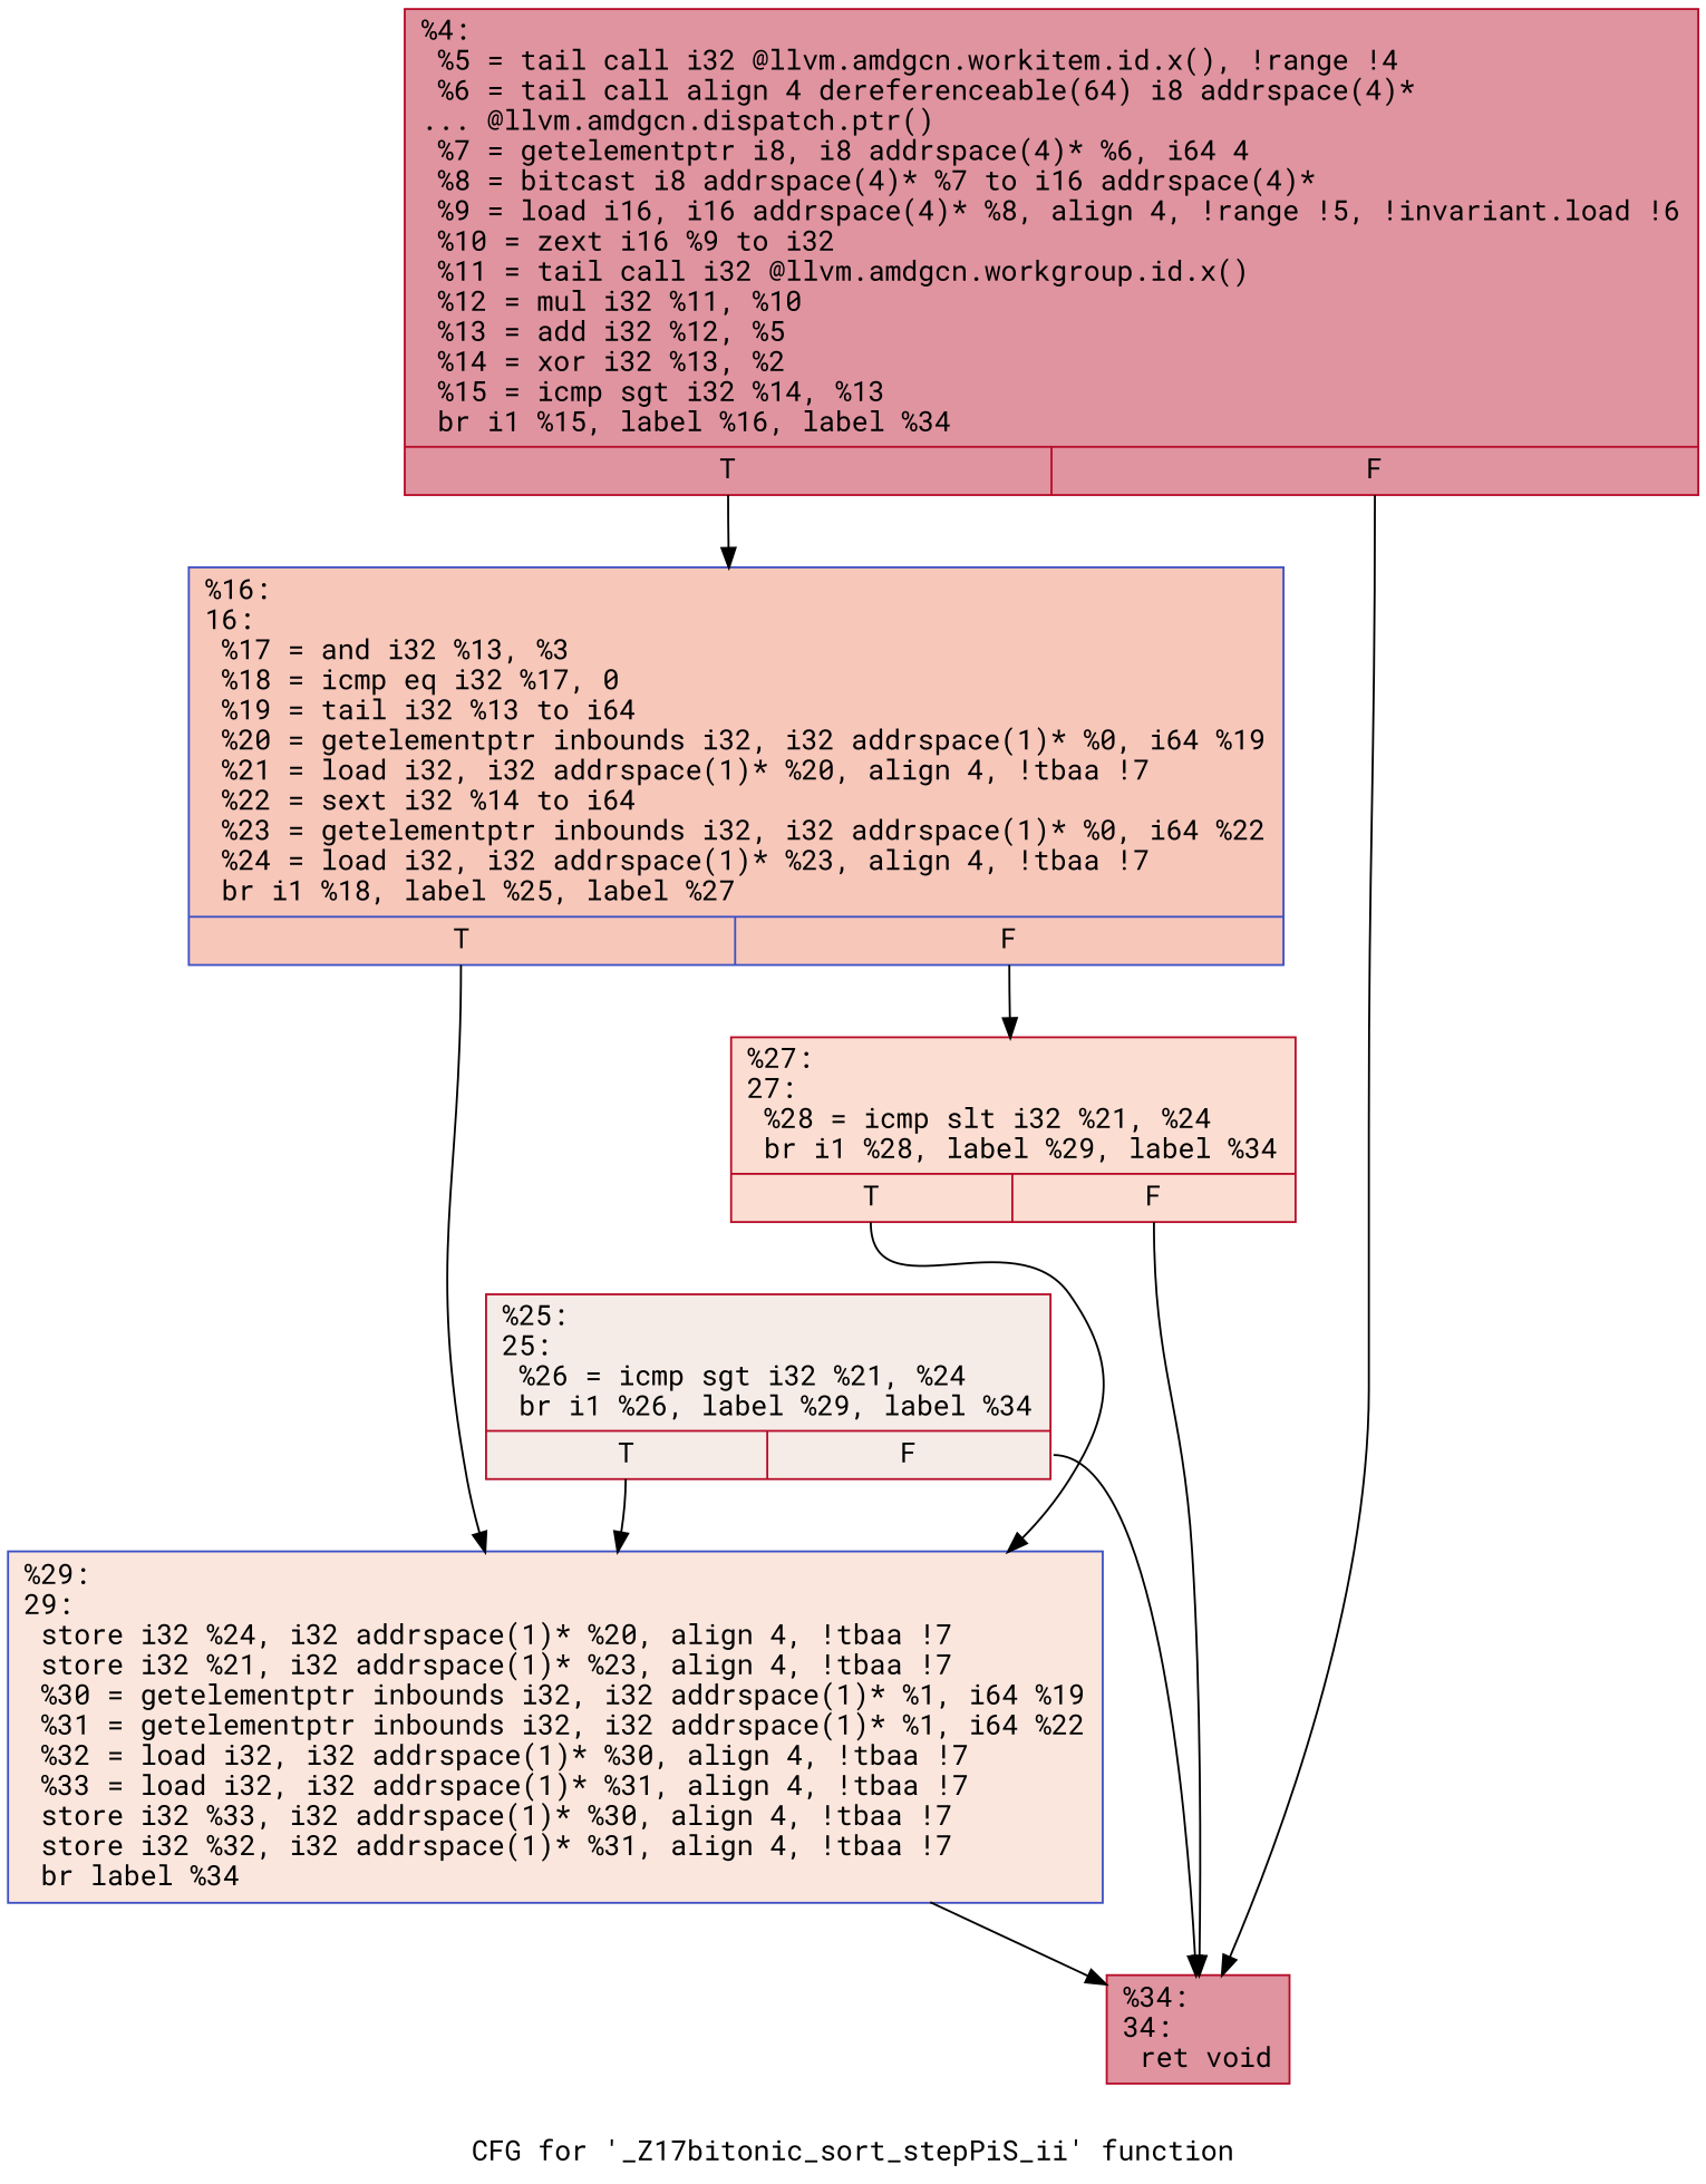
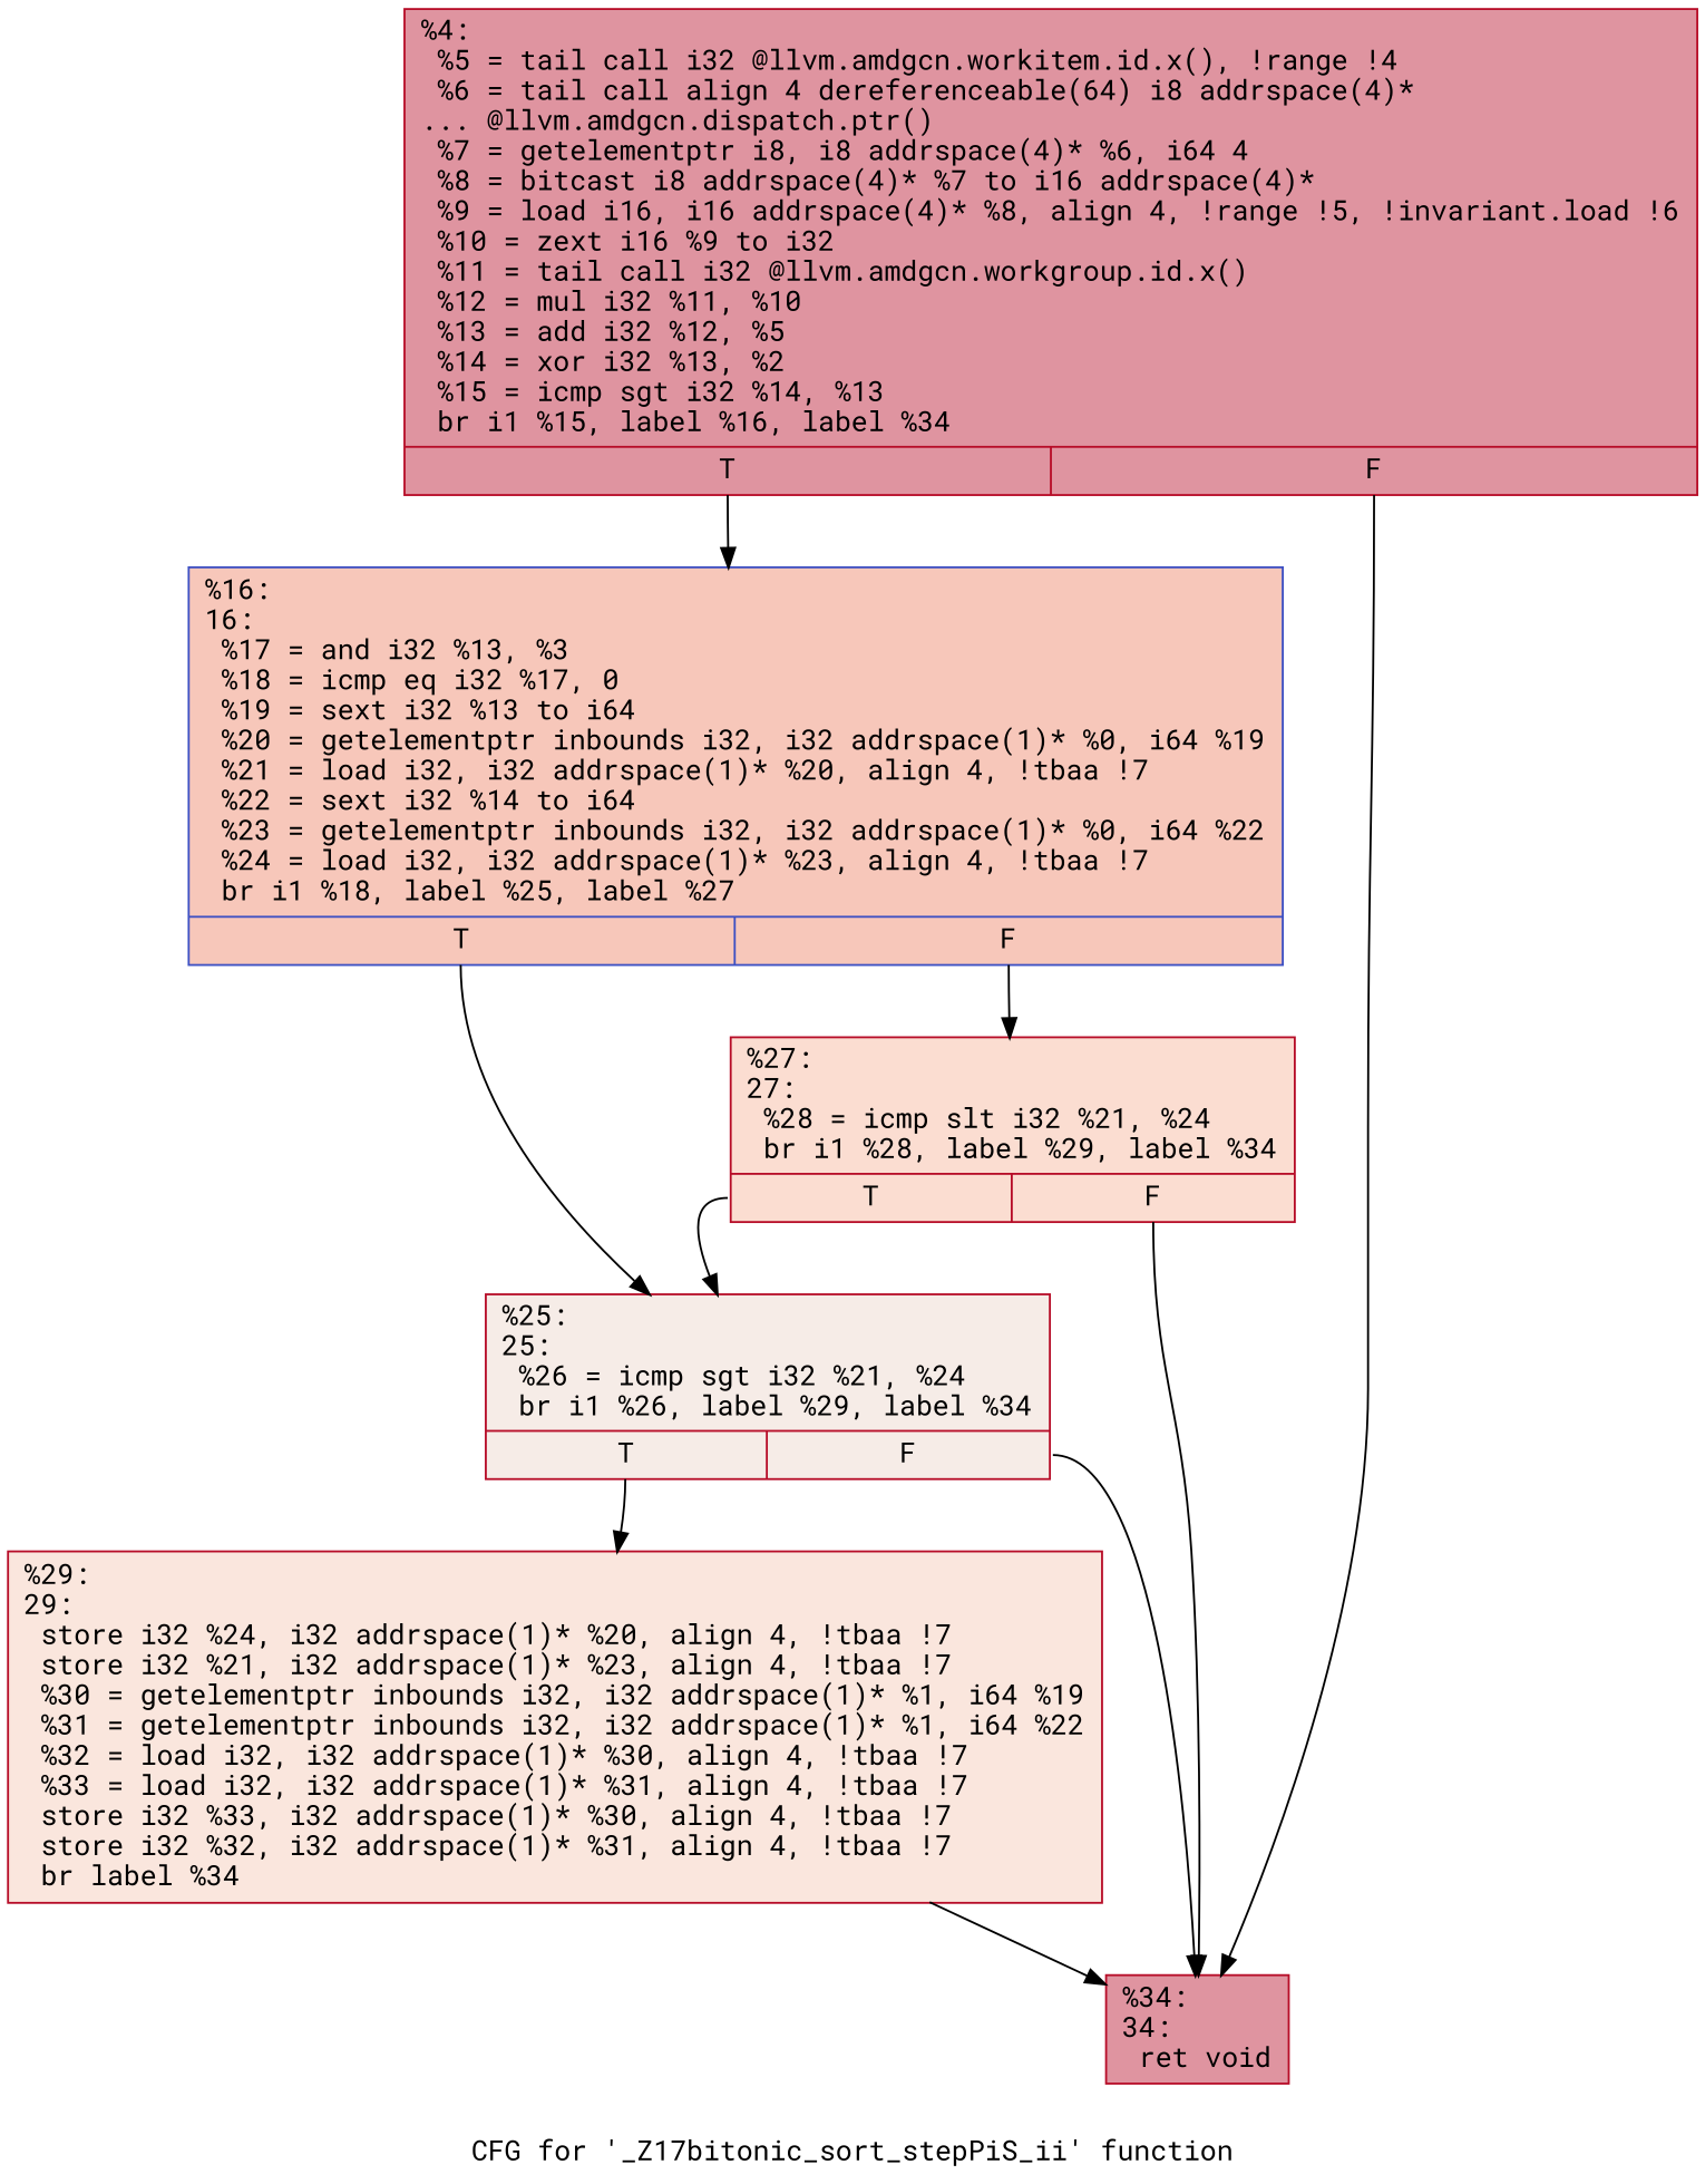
  digraph {
    fontname="Roboto Mono"
    label="CFG for '_Z17bitonic_sort_stepPiS_ii' function"
    node [color="#b70d28ff" fillcolor="#b70d2870" fontname="Roboto Mono" shape=record style=filled]
    edge [fontname="Roboto Mono" tailport=s0]
    n1 [label="{%4:\l  %5 = tail call i32 @llvm.amdgcn.workitem.id.x(), !range !4\l  %6 = tail call align 4 dereferenceable(64) i8 addrspace(4)*\l... @llvm.amdgcn.dispatch.ptr()\l  %7 = getelementptr i8, i8 addrspace(4)* %6, i64 4\l  %8 = bitcast i8 addrspace(4)* %7 to i16 addrspace(4)*\l  %9 = load i16, i16 addrspace(4)* %8, align 4, !range !5, !invariant.load !6\l  %10 = zext i16 %9 to i32\l  %11 = tail call i32 @llvm.amdgcn.workgroup.id.x()\l  %12 = mul i32 %11, %10\l  %13 = add i32 %12, %5\l  %14 = xor i32 %13, %2\l  %15 = icmp sgt i32 %14, %13\l  br i1 %15, label %16, label %34\l|{<s0>T|<s1>F}}"]
-   n2 [color="#3d50c3ff" fillcolor="#ec7f6370" label="{%16:\l16:                                               \l  %17 = and i32 %13, %3\l  %18 = icmp eq i32 %17, 0\l  %19 = tail i32 %13 to i64\l  %20 = getelementptr inbounds i32, i32 addrspace(1)* %0, i64 %19\l  %21 = load i32, i32 addrspace(1)* %20, align 4, !tbaa !7\l  %22 = sext i32 %14 to i64\l  %23 = getelementptr inbounds i32, i32 addrspace(1)* %0, i64 %22\l  %24 = load i32, i32 addrspace(1)* %23, align 4, !tbaa !7\l  br i1 %18, label %25, label %27\l|{<s0>T|<s1>F}}"]
+   n2 [color="#3d50c3ff" fillcolor="#ec7f6370" label="{%16:\l16:                                               \l  %17 = and i32 %13, %3\l  %18 = icmp eq i32 %17, 0\l  %19 = sext i32 %13 to i64\l  %20 = getelementptr inbounds i32, i32 addrspace(1)* %0, i64 %19\l  %21 = load i32, i32 addrspace(1)* %20, align 4, !tbaa !7\l  %22 = sext i32 %14 to i64\l  %23 = getelementptr inbounds i32, i32 addrspace(1)* %0, i64 %22\l  %24 = load i32, i32 addrspace(1)* %23, align 4, !tbaa !7\l  br i1 %18, label %25, label %27\l|{<s0>T|<s1>F}}"]
    n3 [label="{%34:\l34:                                               \l  ret void\l}"]
    n4 [fillcolor="#ead5c970" label="{%25:\l25:                                               \l  %26 = icmp sgt i32 %21, %24\l  br i1 %26, label %29, label %34\l|{<s0>T|<s1>F}}"]
    n5 [fillcolor="#f7b39670" label="{%27:\l27:                                               \l  %28 = icmp slt i32 %21, %24\l  br i1 %28, label %29, label %34\l|{<s0>T|<s1>F}}"]
-   n6 [color="#3d50c3ff" fillcolor="#f3c7b170" label="{%29:\l29:                                               \l  store i32 %24, i32 addrspace(1)* %20, align 4, !tbaa !7\l  store i32 %21, i32 addrspace(1)* %23, align 4, !tbaa !7\l  %30 = getelementptr inbounds i32, i32 addrspace(1)* %1, i64 %19\l  %31 = getelementptr inbounds i32, i32 addrspace(1)* %1, i64 %22\l  %32 = load i32, i32 addrspace(1)* %30, align 4, !tbaa !7\l  %33 = load i32, i32 addrspace(1)* %31, align 4, !tbaa !7\l  store i32 %33, i32 addrspace(1)* %30, align 4, !tbaa !7\l  store i32 %32, i32 addrspace(1)* %31, align 4, !tbaa !7\l  br label %34\l}"]
+   n6 [fillcolor="#f3c7b170" label="{%29:\l29:                                               \l  store i32 %24, i32 addrspace(1)* %20, align 4, !tbaa !7\l  store i32 %21, i32 addrspace(1)* %23, align 4, !tbaa !7\l  %30 = getelementptr inbounds i32, i32 addrspace(1)* %1, i64 %19\l  %31 = getelementptr inbounds i32, i32 addrspace(1)* %1, i64 %22\l  %32 = load i32, i32 addrspace(1)* %30, align 4, !tbaa !7\l  %33 = load i32, i32 addrspace(1)* %31, align 4, !tbaa !7\l  store i32 %33, i32 addrspace(1)* %30, align 4, !tbaa !7\l  store i32 %32, i32 addrspace(1)* %31, align 4, !tbaa !7\l  br label %34\l}"]
    n1 -> n2
    n1 -> n3 [tailport=s1]
-   n2 -> n6
+   n2 -> n4
    n2 -> n5 [tailport=s1]
    n4 -> n3 [tailport=s1]
    n4 -> n6
    n5 -> n3 [tailport=s1]
-   n5 -> n6
+   n5 -> n4
    n6 -> n3
  }
